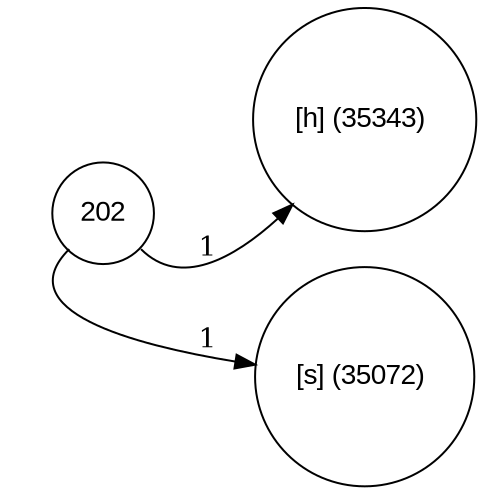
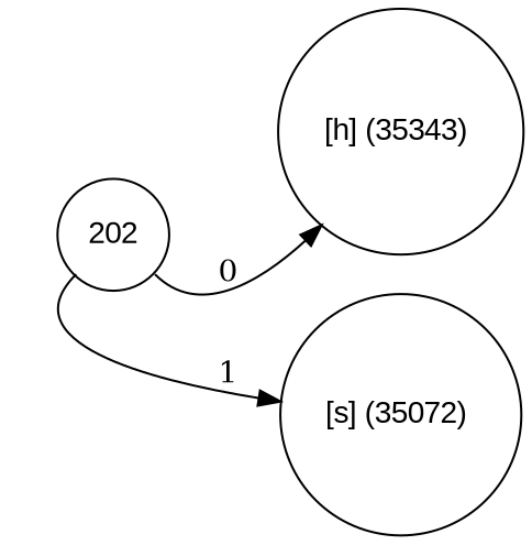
  digraph {
    rankdir=LR
    node [fontname=Arial shape=circle]
    n1 [label="[h] (35343) " width=0.5]
    202 [width=0.5]
    n3 [label="[s] (35072) " width=0.5]
-   202 -> n1 [label=" 1" tailport=se]
+   202 -> n1 [label=" 0" tailport=se]
    202 -> n3 [label=" 1" tailport=sw]
  }
